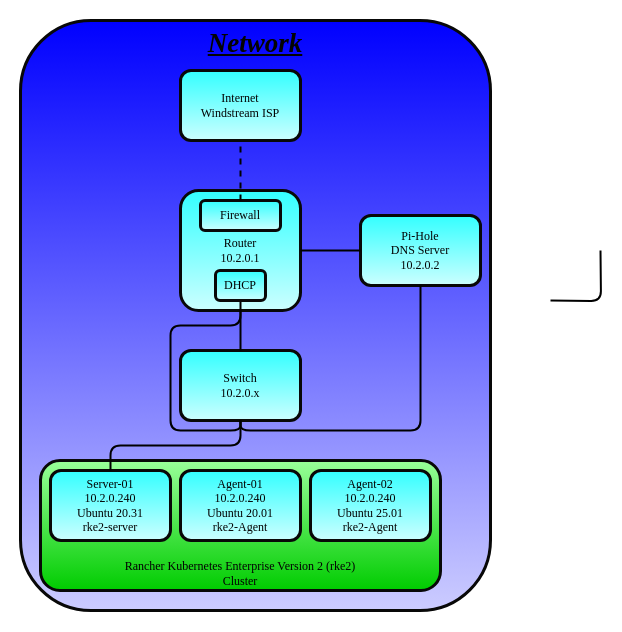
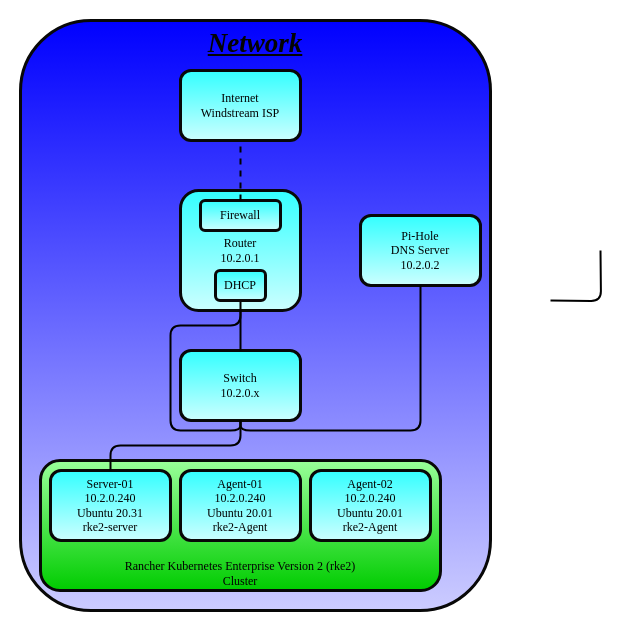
  <mxCell id="0" />
  <mxCell id="1" parent="0" />
  <mxCell id="2" value="Network" style="rounded=1;whiteSpace=wrap;html=1;fillColor=#0000FF;gradientColor=#CCCCFF;strokeColor=#080808;strokeWidth=3;fontFamily=Lucida Console;fontColor=#030303;verticalAlign=top;fontSize=27;fontStyle=7" parent="1" vertex="1"><mxGeometry x="20" y="20" width="470" height="590" as="geometry" /></mxCell>
  <mxCell id="3" value="Rancher Kubernetes Enterprise Version 2 (rke2)&lt;br&gt;Cluster" style="rounded=1;whiteSpace=wrap;html=1;fillColor=#99FF99;gradientColor=#00CC00;strokeColor=#080808;strokeWidth=3;fontFamily=Lucida Console;fontColor=#030303;verticalAlign=bottom;" parent="1" vertex="1"><mxGeometry x="40" y="460" width="400" height="130" as="geometry" /></mxCell>
  <mxCell id="4" value="Server-01&lt;br&gt;10.2.0.240&lt;br&gt;Ubuntu 20.31&lt;br&gt;rke2-server" style="rounded=1;whiteSpace=wrap;html=1;fillColor=#33FFFF;gradientColor=#CCFFFF;strokeColor=#080808;strokeWidth=3;fontFamily=Lucida Console;fontColor=#030303;" parent="1" vertex="1"><mxGeometry x="50" y="470" width="120" height="70" as="geometry" /></mxCell>
  <mxCell id="5" value="Agent-01&lt;br&gt;10.2.0.240&lt;br&gt;Ubuntu 20.01&lt;br&gt;rke2-Agent" style="rounded=1;whiteSpace=wrap;html=1;fillColor=#33FFFF;gradientColor=#CCFFFF;strokeColor=#080808;strokeWidth=3;fontFamily=Lucida Console;fontColor=#030303;" parent="1" vertex="1"><mxGeometry x="180" y="470" width="120" height="70" as="geometry" /></mxCell>
- <mxCell id="6" value="Agent-02&lt;br&gt;10.2.0.240&lt;br&gt;Ubuntu 25.01&lt;br&gt;rke2-Agent" style="rounded=1;whiteSpace=wrap;html=1;fillColor=#33FFFF;gradientColor=#CCFFFF;strokeColor=#080808;strokeWidth=3;fontFamily=Lucida Console;fontColor=#030303;" parent="1" vertex="1"><mxGeometry x="310" y="470" width="120" height="70" as="geometry" /></mxCell>
+ <mxCell id="6" value="Agent-02&lt;br&gt;10.2.0.240&lt;br&gt;Ubuntu 20.01&lt;br&gt;rke2-Agent" style="rounded=1;whiteSpace=wrap;html=1;fillColor=#33FFFF;gradientColor=#CCFFFF;strokeColor=#080808;strokeWidth=3;fontFamily=Lucida Console;fontColor=#030303;" parent="1" vertex="1"><mxGeometry x="310" y="470" width="120" height="70" as="geometry" /></mxCell>
  <mxCell id="7" value="Switch&lt;br&gt;10.2.0.x" style="rounded=1;whiteSpace=wrap;html=1;fillColor=#33FFFF;gradientColor=#CCFFFF;strokeColor=#080808;strokeWidth=3;fontFamily=Lucida Console;fontColor=#030303;" parent="1" vertex="1"><mxGeometry x="180" y="350" width="120" height="70" as="geometry" /></mxCell>
  <mxCell id="8" value="Router&lt;br&gt;10.2.0.1" style="rounded=1;whiteSpace=wrap;html=1;fillColor=#33FFFF;gradientColor=#CCFFFF;strokeColor=#080808;strokeWidth=3;fontFamily=Lucida Console;fontColor=#030303;" parent="1" vertex="1"><mxGeometry x="180" y="190" width="120" height="120" as="geometry" /></mxCell>
  <mxCell id="9" value="Pi-Hole&lt;br&gt;DNS Server&lt;br&gt;10.2.0.2" style="rounded=1;whiteSpace=wrap;html=1;fillColor=#33FFFF;gradientColor=#CCFFFF;strokeColor=#080808;strokeWidth=3;fontFamily=Lucida Console;fontColor=#030303;" parent="1" vertex="1"><mxGeometry x="360" y="215" width="120" height="70" as="geometry" /></mxCell>
  <mxCell id="10" value="" style="endArrow=none;html=1;rounded=1;fontFamily=Lucida Console;fontColor=#030303;strokeColor=#000000;strokeWidth=2;edgeStyle=orthogonalEdgeStyle;" parent="1" edge="1"><mxGeometry width="50" height="50" relative="1" as="geometry"><mxPoint x="550" y="300" as="sourcePoint" /><mxPoint x="600" y="250" as="targetPoint" /></mxGeometry></mxCell>
- <mxCell id="11" value="" style="endArrow=none;html=1;rounded=1;fontFamily=Lucida Console;fontColor=#030303;strokeColor=#000000;strokeWidth=2;edgeStyle=orthogonalEdgeStyle;exitX=1;exitY=0.5;exitDx=0;exitDy=0;entryX=0;entryY=0.5;entryDx=0;entryDy=0;" parent="1" source="8" target="9" edge="1"><mxGeometry width="50" height="50" relative="1" as="geometry"><mxPoint x="370" y="370" as="sourcePoint" /><mxPoint x="340" y="220" as="targetPoint" /></mxGeometry></mxCell>
  <mxCell id="12" value="" style="endArrow=none;html=1;rounded=1;fontFamily=Lucida Console;fontColor=#030303;strokeColor=#000000;strokeWidth=2;edgeStyle=orthogonalEdgeStyle;entryX=0.5;entryY=1;entryDx=0;entryDy=0;exitX=0.5;exitY=0;exitDx=0;exitDy=0;" parent="1" source="7" target="8" edge="1"><mxGeometry width="50" height="50" relative="1" as="geometry"><mxPoint x="344.98" y="370" as="sourcePoint" /><mxPoint x="394.98" y="320" as="targetPoint" /></mxGeometry></mxCell>
  <mxCell id="13" value="" style="endArrow=none;html=1;rounded=1;fontFamily=Lucida Console;fontColor=#030303;strokeColor=#000000;strokeWidth=2;edgeStyle=orthogonalEdgeStyle;entryX=0.5;entryY=1;entryDx=0;entryDy=0;exitX=0.5;exitY=0;exitDx=0;exitDy=0;" parent="1" source="4" target="7" edge="1"><mxGeometry width="50" height="50" relative="1" as="geometry"><mxPoint x="344.99" y="419.97" as="sourcePoint" /><mxPoint x="394.99" y="369.97" as="targetPoint" /></mxGeometry></mxCell>
  <mxCell id="14" value="" style="endArrow=none;html=1;rounded=1;fontFamily=Lucida Console;fontColor=#030303;strokeColor=#000000;strokeWidth=2;edgeStyle=orthogonalEdgeStyle;exitX=0.5;exitY=1;exitDx=0;exitDy=0;" parent="1" source="7" target="9" edge="1"><mxGeometry width="50" height="50" relative="1" as="geometry"><mxPoint x="390" y="419.97" as="sourcePoint" /><mxPoint x="440" y="369.97" as="targetPoint" /></mxGeometry></mxCell>
  <mxCell id="15" value="" style="endArrow=none;html=1;rounded=1;fontFamily=Lucida Console;fontColor=#030303;strokeColor=#000000;strokeWidth=2;edgeStyle=orthogonalEdgeStyle;exitX=0.5;exitY=1;exitDx=0;exitDy=0;" parent="1" source="7" target="16" edge="1"><mxGeometry width="50" height="50" relative="1" as="geometry"><mxPoint x="590" y="310" as="sourcePoint" /><mxPoint x="640" y="260" as="targetPoint" /></mxGeometry></mxCell>
  <mxCell id="16" value="DHCP" style="rounded=1;whiteSpace=wrap;html=1;fillColor=#33FFFF;gradientColor=#CCFFFF;strokeColor=#080808;strokeWidth=3;fontFamily=Lucida Console;fontColor=#030303;" parent="1" vertex="1"><mxGeometry x="215" y="270" width="50" height="30" as="geometry" /></mxCell>
  <mxCell id="17" value="Firewall" style="rounded=1;whiteSpace=wrap;html=1;fillColor=#33FFFF;gradientColor=#CCFFFF;strokeColor=#080808;strokeWidth=3;fontFamily=Lucida Console;fontColor=#030303;" parent="1" vertex="1"><mxGeometry x="200" y="200" width="80" height="30" as="geometry" /></mxCell>
  <mxCell id="18" value="Internet&lt;br&gt;Windstream ISP" style="rounded=1;whiteSpace=wrap;html=1;fillColor=#33FFFF;gradientColor=#CCFFFF;strokeColor=#080808;strokeWidth=3;fontFamily=Lucida Console;fontColor=#030303;" parent="1" vertex="1"><mxGeometry x="180" y="70" width="120" height="70" as="geometry" /></mxCell>
  <mxCell id="19" value="" style="endArrow=none;html=1;rounded=1;fontFamily=Lucida Console;fontColor=#030303;strokeColor=#000000;strokeWidth=2;edgeStyle=orthogonalEdgeStyle;exitX=0.5;exitY=0;exitDx=0;exitDy=0;entryX=0.5;entryY=1;entryDx=0;entryDy=0;dashed=1;" parent="1" source="17" target="18" edge="1"><mxGeometry width="50" height="50" relative="1" as="geometry"><mxPoint x="380" y="140" as="sourcePoint" /><mxPoint x="430" y="90" as="targetPoint" /></mxGeometry></mxCell>
